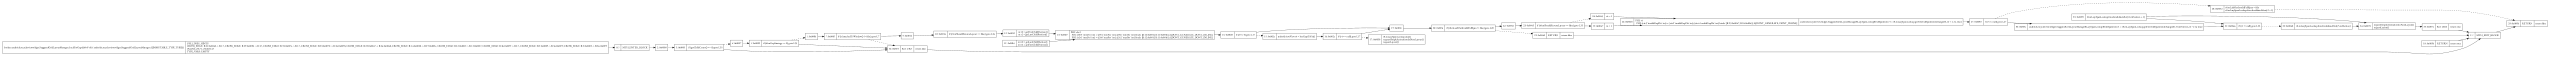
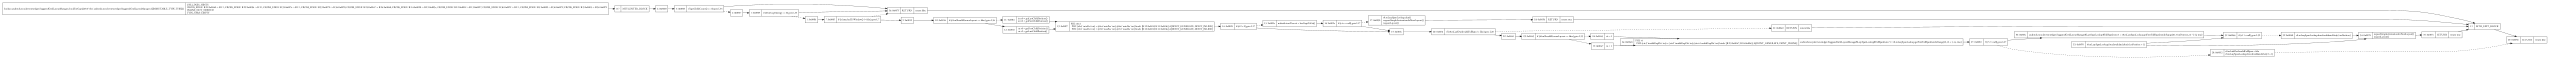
  digraph {
    fontname="EB Garamond"
    rankdir=LR
    node [fontname="EB Garamond" shape=record]
    edge [fontname="EB Garamond"]
    n1 [label="{0\:\ ?|MTH_ENTER_BLOCK\l}"]
    n2 [label="{2\:\ 0x0000}"]
    n3 [label="{3\:\ 0x0005|if (getChildCount() == 0) goto L35\l}"]
    n4 [label="{4\:\ 0x0007}"]
    n5 [label="{36\:\ 0x007f|RETURN\l|return false\l}"]
    n6 [label="{5\:\ 0x0009|if (r8.mGapStrategy == 0) goto L35\l}"]
    n7 [label="{1\:\ ?|MTH_EXIT_BLOCK\l}"]
    n8 [label="{6\:\ 0x000b}"]
    n9 [label="{7\:\ 0x000f|if (isAttachedToWindow() != false) goto L7\l}"]
    n10 [label="{9\:\ 0x0012}"]
    n11 [label="{10\:\ 0x0014|if (r8.mShouldReverseLayout == false) goto L34\l}"]
    n12 [label="{11\:\ 0x0016|int r0 = getLastChildPosition()\lint r2 = getFirstChildPosition()\l}"]
    n13 [label="{12\:\ 0x001f|int r0 = getFirstChildPosition()\lint r2 = getLastChildPosition()\l}"]
    n14 [label="{13\:\ 0x0027|PHI: r0 r2 \l  PHI: (r0v5 'minPos' int) = (r0v4 'minPos' int), (r0v6 'minPos' int) binds: [B:12:0x001f, B:11:0x0016] A[DONT_GENERATE, DONT_INLINE]\l  PHI: (r2v1 'maxPos' int) = (r2v0 'maxPos' int), (r2v2 'maxPos' int) binds: [B:12:0x001f, B:11:0x0016] A[DONT_GENERATE, DONT_INLINE]\l}"]
    n15 [label="{14\:\ 0x0028|if (r0 != 0) goto L17\l}"]
    n16 [label="{15\:\ 0x002a|android.view.View r4 = hasGapsToFix()\l}"]
    n17 [label="{19\:\ 0x003c}"]
    n18 [label="{16\:\ 0x002e|if (r4 == null) goto L17\l}"]
    n19 [label="{20\:\ 0x003e|if (r8.mLaidOutInvalidFullSpan != false) goto L20\l}"]
    n20 [label="{17\:\ 0x0030|r8.mLazySpanLookup.clear()\lrequestSimpleAnimationsInNextLayout()\lrequestLayout()\l}"]
    n21 [label="{18\:\ 0x003b|RETURN\l|return true\l}"]
    n22 [label="{29\:\ 0x005b|RETURN\l|return false\l}"]
    n23 [label="{21\:\ 0x0040|RETURN\l|return false\l}"]
    n24 [label="{22\:\ 0x0041}"]
    n25 [label="{23\:\ 0x0043|if (r8.mShouldReverseLayout == false) goto L33\l}"]
    n26 [label="{24\:\ 0x0045|r4 = \-1\l}"]
    n27 [label="{25\:\ 0x0047|r4 = 1\l}"]
    n28 [label="{26\:\ 0x0048|PHI: r4 \l  PHI: (r4v3 'invalidGapDir' int) = (r4v2 'invalidGapDir' int), (r4v4 'invalidGapDir' int) binds: [B:25:0x0047, B:24:0x0045] A[DONT_GENERATE, DONT_INLINE]\l|androidx.recyclerview.widget.StaggeredGridLayoutManager$LazySpanLookup$FullSpanItem r5 = r8.mLazySpanLookup.getFirstFullSpanItemInRange(r0, r2 + 1, r4, true)\l}"]
    n29 [label="{27\:\ 0x0050|if (r5 != null) goto L27\l}"]
    n30 [label="{28\:\ 0x0052|r8.mLaidOutInvalidFullSpan = false\lr8.mLazySpanLookup.forceInvalidateAfter(r2 + 1)\l}"]
    n31 [label="{30\:\ 0x005c|androidx.recyclerview.widget.StaggeredGridLayoutManager$LazySpanLookup$FullSpanItem r1 = r8.mLazySpanLookup.getFirstFullSpanItemInRange(r0, r5.mPosition, r4 * (\-1), true)\l}"]
    n32 [label="{31\:\ 0x0066|if (r1 != null) goto L32\l}"]
    n33 [label="{32\:\ 0x0068|r8.mLazySpanLookup.forceInvalidateAfter(r5.mPosition)\l}"]
    n34 [label="{34\:\ 0x0078|requestSimpleAnimationsInNextLayout()\lrequestLayout()\l}"]
    n35 [label="{33\:\ 0x0070|r8.mLazySpanLookup.forceInvalidateAfter(r1.mPosition + 1)\l}"]
    n36 [label="{35\:\ 0x007e|RETURN\l|return true\l}"]
    n37 [label="{boolean androidx.recyclerview.widget.StaggeredGridLayoutManager.checkForGaps((r8v0 'this' androidx.recyclerview.widget.StaggeredGridLayoutManager A[IMMUTABLE_TYPE, THIS]))  | USE_LINES_HINTS\lCROSS_EDGE: B:21:0x0040 \-\> B:1:?, CROSS_EDGE: B:29:0x005b \-\> B:1:?, CROSS_EDGE: B:35:0x007e \-\> B:1:?, CROSS_EDGE: B:33:0x0070 \-\> B:34:0x0078, CROSS_EDGE: B:25:0x0047 \-\> B:26:0x0048, CROSS_EDGE: B:14:0x0028 \-\> B:19:0x003c, CROSS_EDGE: B:12:0x001f \-\> B:13:0x0027, CROSS_EDGE: B:36:0x007f \-\> B:1:?, CROSS_EDGE: B:5:0x0009 \-\> B:36:0x007f, CROSS_EDGE: B:3:0x0005 \-\> B:36:0x007f\lINLINE_NOT_NEEDED\lTYPE_VARS: EMPTY\l}"]
    n1 -> n2
    n2 -> n3
    n3 -> n4 [style=dashed]
    n3 -> n5
    n4 -> n6
    n5 -> n7
    n6 -> n5
    n6 -> n8 [style=dashed]
    n7 -> n22
    n8 -> n9
    n9 -> n5 [style=dashed]
    n9 -> n10
    n10 -> n11
+   n11 -> n12 [style=dashed]
    n11 -> n13
    n12 -> n14
    n13 -> n14
    n14 -> n15
    n15 -> n16 [style=dashed]
    n15 -> n17
    n16 -> n18
    n17 -> n19
    n18 -> n17
    n18 -> n20 [style=dashed]
    n19 -> n23 [style=dashed]
    n19 -> n24
+   n20 -> n21
    n21 -> n7
    n23 -> n7
    n24 -> n25
    n25 -> n26 [style=dashed]
    n25 -> n27
    n26 -> n28
    n27 -> n28
    n28 -> n29
    n29 -> n30 [style=dashed]
    n29 -> n31
    n30 -> n22 [style=dashed]
    n31 -> n32
    n32 -> n33 [style=dashed]
    n33 -> n34
    n34 -> n36
    n35 -> n32
    n35 -> n34
    n36 -> n7
    n37 -> n1
  }
